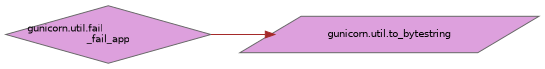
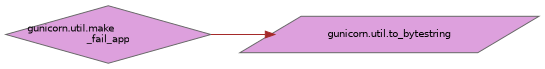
  digraph {
    rankdir=RL
    node [fillcolor=plum fontname=Helvetica fontsize=10 style=filled]
    n1 [color=gray40 fontcolor=black height=0.2 label="gunicorn.util.to_bytestring" shape=parallelogram width=0.4]
-   n2 [color=grey40 height=0.2 label="gunicorn.util.fail\l_fail_app" shape=diamond width=0.4]
+   n2 [color=grey40 height=0.2 label="gunicorn.util.make\l_fail_app" shape=diamond width=0.4]
    n1 -> n2 [color=brown dir=back fontname=Helvetica fontsize=10 labelfontname=Helvetica labelfontsize=10 style=solid]
  }
